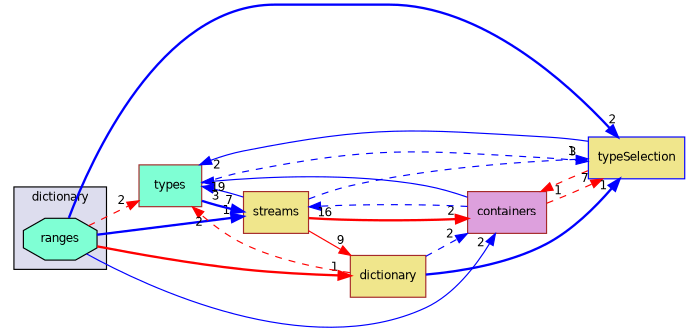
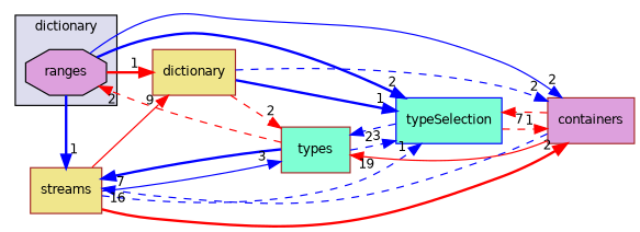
  digraph {
    compound=true
    rankdir=LR
    node [color=brown fillcolor=plum fontname=Helvetica fontsize=10 shape=box style=filled]
    edge [color=blue headlabel=2 labeldistance=1.5 labelfontname=Helvetica labelfontsize=10 style=dashed]
-   n1 [color=black fillcolor=aquamarine label=ranges pencolor=black shape=octagon]
+   n1 [color=black label=ranges pencolor=black shape=octagon]
    n2 [fillcolor=aquamarine label=types]
    n3 [fillcolor=khaki label=streams]
-   n4 [color=blue fillcolor=khaki label=typeSelection]
+   n4 [color=blue fillcolor=aquamarine label=typeSelection]
    n5 [label=containers]
    n6 [fillcolor=khaki label=dictionary]
    subgraph cluster_1 {
      bgcolor="#ddddee"
      fontname=Helvetica
      fontsize=10
      label=dictionary
      pencolor=black
      n1
    }
-   n1 -> n2 [color=red]
+   n2 -> n1 [color=red]
    n1 -> n3 [headlabel=1 style=bold]
    n1 -> n4 [style=bold]
    n1 -> n5 [style=solid]
    n1 -> n6 [color=red headlabel=1 style=bold]
    n2 -> n3 [headlabel=7 style=bold]
    n2 -> n4 [headlabel=3]
    n3 -> n2 [headlabel=3 style=solid]
    n3 -> n4 [headlabel=1]
    n3 -> n5 [color=red style=bold]
    n3 -> n6 [color=red headlabel=9 style=solid]
-   n4 -> n2 [style=solid]
+   n4 -> n2
    n4 -> n5 [color=red headlabel=1]
-   n5 -> n2 [headlabel=19 style=solid]
+   n5 -> n2 [color=red headlabel=19 style=solid]
    n5 -> n3 [headlabel=16]
    n5 -> n4 [color=red headlabel=7]
    n6 -> n2 [color=red]
    n6 -> n4 [headlabel=1 style=bold]
    n6 -> n5
  }
